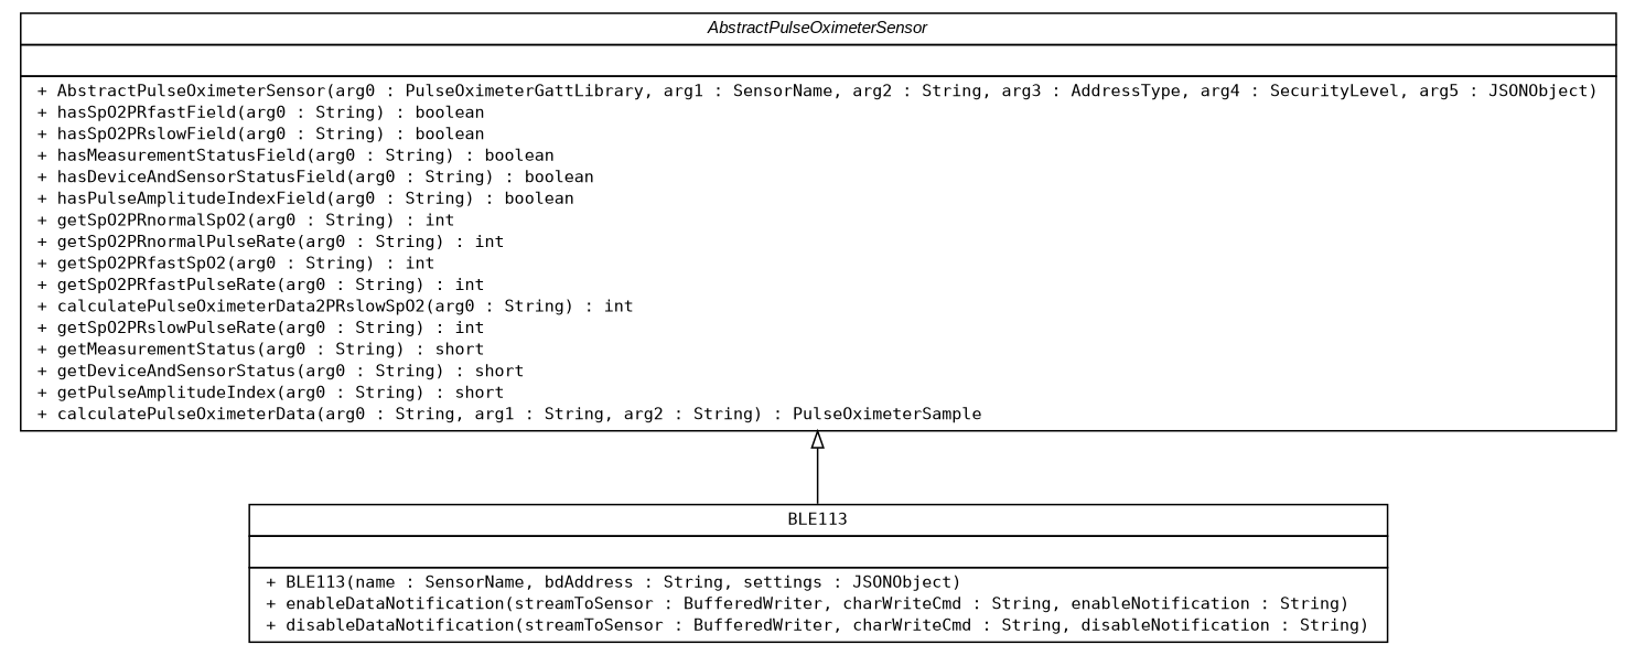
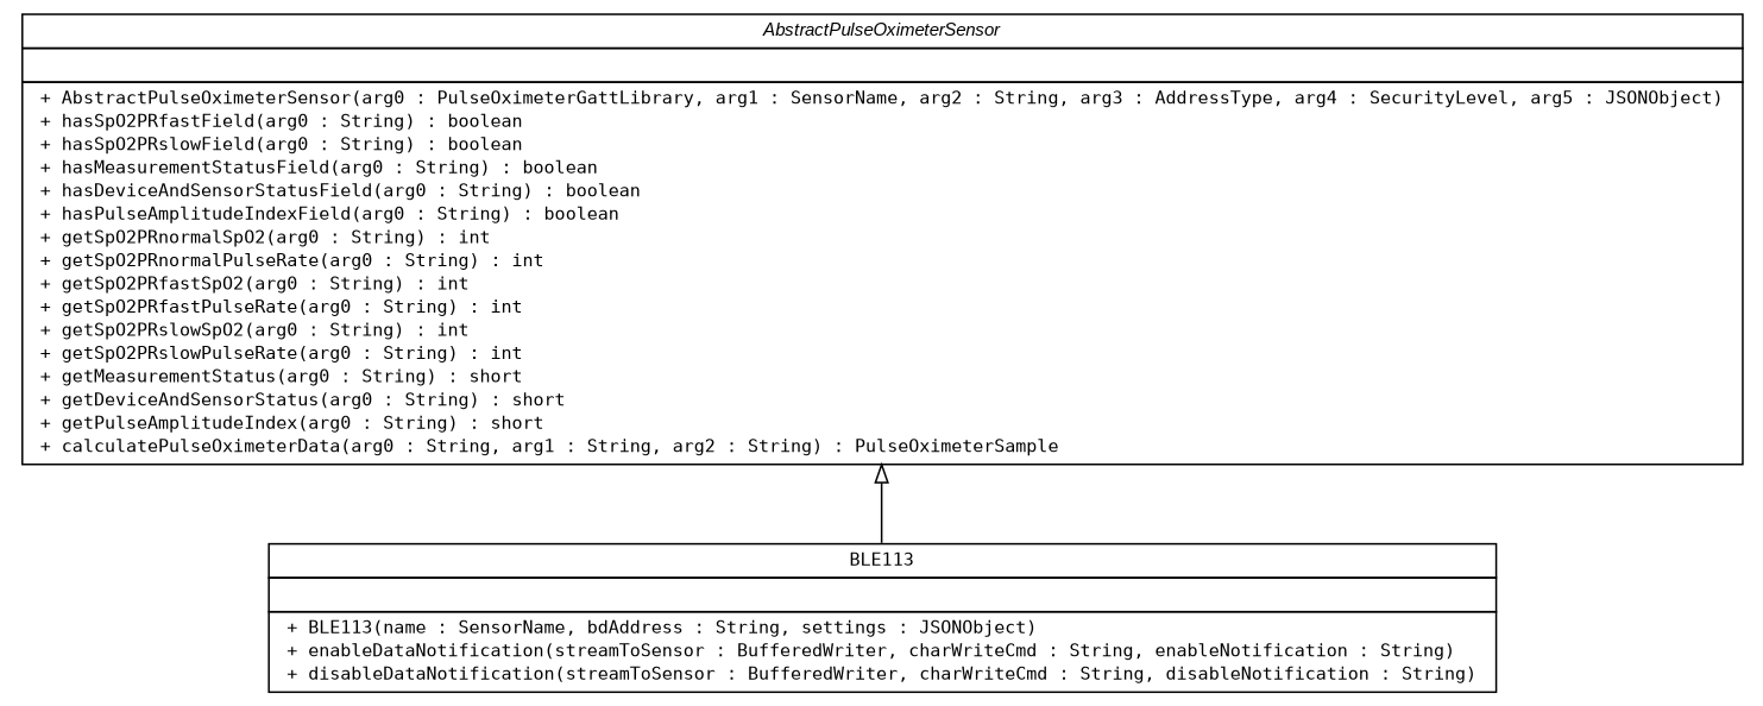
  digraph {
    nodesep=0.25
    ranksep=0.5
    fontname="DejaVu Sans Mono"
    node [fontcolor=black fontname="DejaVu Sans Mono" fontsize=10.0 shape=plaintext]
    n1 [label=<<table title="de.fhg.fit.biomos.sensorplatform.sensor.BLE113" border="0" cellborder="1" cellspacing="0" cellpadding="2" port="p" href="./BLE113.html"> 		<tr><td><table border="0" cellspacing="0" cellpadding="1"> <tr><td align="center" balign="center"> BLE113 </td></tr> 		</table></td></tr> 		<tr><td><table border="0" cellspacing="0" cellpadding="1"> <tr><td align="left" balign="left">  </td></tr> 		</table></td></tr> 		<tr><td><table border="0" cellspacing="0" cellpadding="1"> <tr><td align="left" balign="left"> + BLE113(name : SensorName, bdAddress : String, settings : JSONObject) </td></tr> <tr><td align="left" balign="left"> + enableDataNotification(streamToSensor : BufferedWriter, charWriteCmd : String, enableNotification : String) </td></tr> <tr><td align="left" balign="left"> + disableDataNotification(streamToSensor : BufferedWriter, charWriteCmd : String, disableNotification : String) </td></tr> 		</table></td></tr> 		</table>>]
-   n2 [label=<<table title="de.fhg.fit.biomos.sensorplatform.sensor.AbstractPulseOximeterSensor" border="0" cellborder="1" cellspacing="0" cellpadding="2" port="p" href="http://java.sun.com/j2se/1.4.2/docs/api/de/fhg/fit/biomos/sensorplatform/sensor/AbstractPulseOximeterSensor.html"> 		<tr><td><table border="0" cellspacing="0" cellpadding="1"> <tr><td align="center" balign="center"><font face="arial italic"> AbstractPulseOximeterSensor </font></td></tr> 		</table></td></tr> 		<tr><td><table border="0" cellspacing="0" cellpadding="1"> <tr><td align="left" balign="left">  </td></tr> 		</table></td></tr> 		<tr><td><table border="0" cellspacing="0" cellpadding="1"> <tr><td align="left" balign="left"> + AbstractPulseOximeterSensor(arg0 : PulseOximeterGattLibrary, arg1 : SensorName, arg2 : String, arg3 : AddressType, arg4 : SecurityLevel, arg5 : JSONObject) </td></tr> <tr><td align="left" balign="left"> + hasSpO2PRfastField(arg0 : String) : boolean </td></tr> <tr><td align="left" balign="left"> + hasSpO2PRslowField(arg0 : String) : boolean </td></tr> <tr><td align="left" balign="left"> + hasMeasurementStatusField(arg0 : String) : boolean </td></tr> <tr><td align="left" balign="left"> + hasDeviceAndSensorStatusField(arg0 : String) : boolean </td></tr> <tr><td align="left" balign="left"> + hasPulseAmplitudeIndexField(arg0 : String) : boolean </td></tr> <tr><td align="left" balign="left"> + getSpO2PRnormalSpO2(arg0 : String) : int </td></tr> <tr><td align="left" balign="left"> + getSpO2PRnormalPulseRate(arg0 : String) : int </td></tr> <tr><td align="left" balign="left"> + getSpO2PRfastSpO2(arg0 : String) : int </td></tr> <tr><td align="left" balign="left"> + getSpO2PRfastPulseRate(arg0 : String) : int </td></tr> <tr><td align="left" balign="left"> + calculatePulseOximeterData2PRslowSpO2(arg0 : String) : int </td></tr> <tr><td align="left" balign="left"> + getSpO2PRslowPulseRate(arg0 : String) : int </td></tr> <tr><td align="left" balign="left"> + getMeasurementStatus(arg0 : String) : short </td></tr> <tr><td align="left" balign="left"> + getDeviceAndSensorStatus(arg0 : String) : short </td></tr> <tr><td align="left" balign="left"> + getPulseAmplitudeIndex(arg0 : String) : short </td></tr> <tr><td align="left" balign="left"> + calculatePulseOximeterData(arg0 : String, arg1 : String, arg2 : String) : PulseOximeterSample </td></tr> 		</table></td></tr> 		</table>>]
+   n2 [label=<<table title="de.fhg.fit.biomos.sensorplatform.sensor.AbstractPulseOximeterSensor" border="0" cellborder="1" cellspacing="0" cellpadding="2" port="p" href="http://java.sun.com/j2se/1.4.2/docs/api/de/fhg/fit/biomos/sensorplatform/sensor/AbstractPulseOximeterSensor.html"> 		<tr><td><table border="0" cellspacing="0" cellpadding="1"> <tr><td align="center" balign="center"><font face="arial italic"> AbstractPulseOximeterSensor </font></td></tr> 		</table></td></tr> 		<tr><td><table border="0" cellspacing="0" cellpadding="1"> <tr><td align="left" balign="left">  </td></tr> 		</table></td></tr> 		<tr><td><table border="0" cellspacing="0" cellpadding="1"> <tr><td align="left" balign="left"> + AbstractPulseOximeterSensor(arg0 : PulseOximeterGattLibrary, arg1 : SensorName, arg2 : String, arg3 : AddressType, arg4 : SecurityLevel, arg5 : JSONObject) </td></tr> <tr><td align="left" balign="left"> + hasSpO2PRfastField(arg0 : String) : boolean </td></tr> <tr><td align="left" balign="left"> + hasSpO2PRslowField(arg0 : String) : boolean </td></tr> <tr><td align="left" balign="left"> + hasMeasurementStatusField(arg0 : String) : boolean </td></tr> <tr><td align="left" balign="left"> + hasDeviceAndSensorStatusField(arg0 : String) : boolean </td></tr> <tr><td align="left" balign="left"> + hasPulseAmplitudeIndexField(arg0 : String) : boolean </td></tr> <tr><td align="left" balign="left"> + getSpO2PRnormalSpO2(arg0 : String) : int </td></tr> <tr><td align="left" balign="left"> + getSpO2PRnormalPulseRate(arg0 : String) : int </td></tr> <tr><td align="left" balign="left"> + getSpO2PRfastSpO2(arg0 : String) : int </td></tr> <tr><td align="left" balign="left"> + getSpO2PRfastPulseRate(arg0 : String) : int </td></tr> <tr><td align="left" balign="left"> + getSpO2PRslowSpO2(arg0 : String) : int </td></tr> <tr><td align="left" balign="left"> + getSpO2PRslowPulseRate(arg0 : String) : int </td></tr> <tr><td align="left" balign="left"> + getMeasurementStatus(arg0 : String) : short </td></tr> <tr><td align="left" balign="left"> + getDeviceAndSensorStatus(arg0 : String) : short </td></tr> <tr><td align="left" balign="left"> + getPulseAmplitudeIndex(arg0 : String) : short </td></tr> <tr><td align="left" balign="left"> + calculatePulseOximeterData(arg0 : String, arg1 : String, arg2 : String) : PulseOximeterSample </td></tr> 		</table></td></tr> 		</table>>]
    n2 -> n1 [arrowtail=empty dir=back fontname="DejaVu Sans Mono" fontsize=10 headport=p labelfontname=arial labelfontsize=10 tailport=p]
  }
